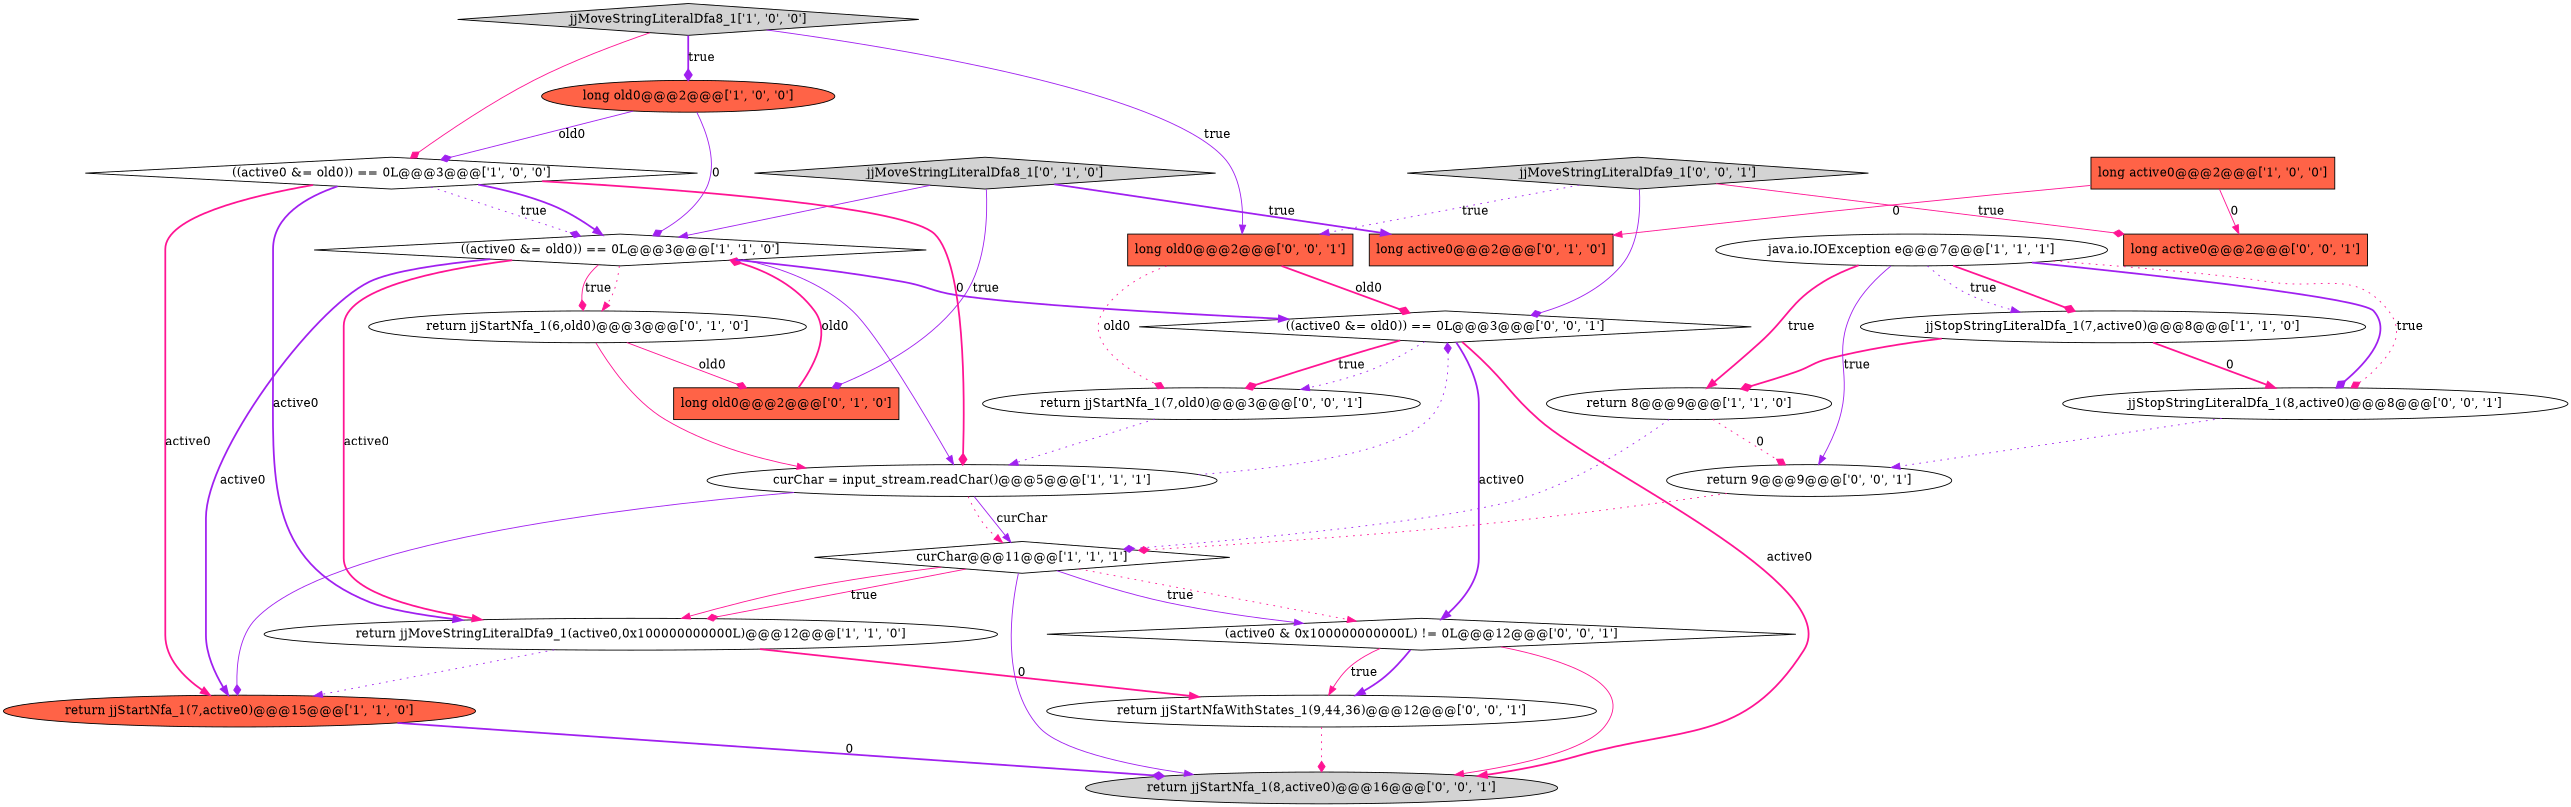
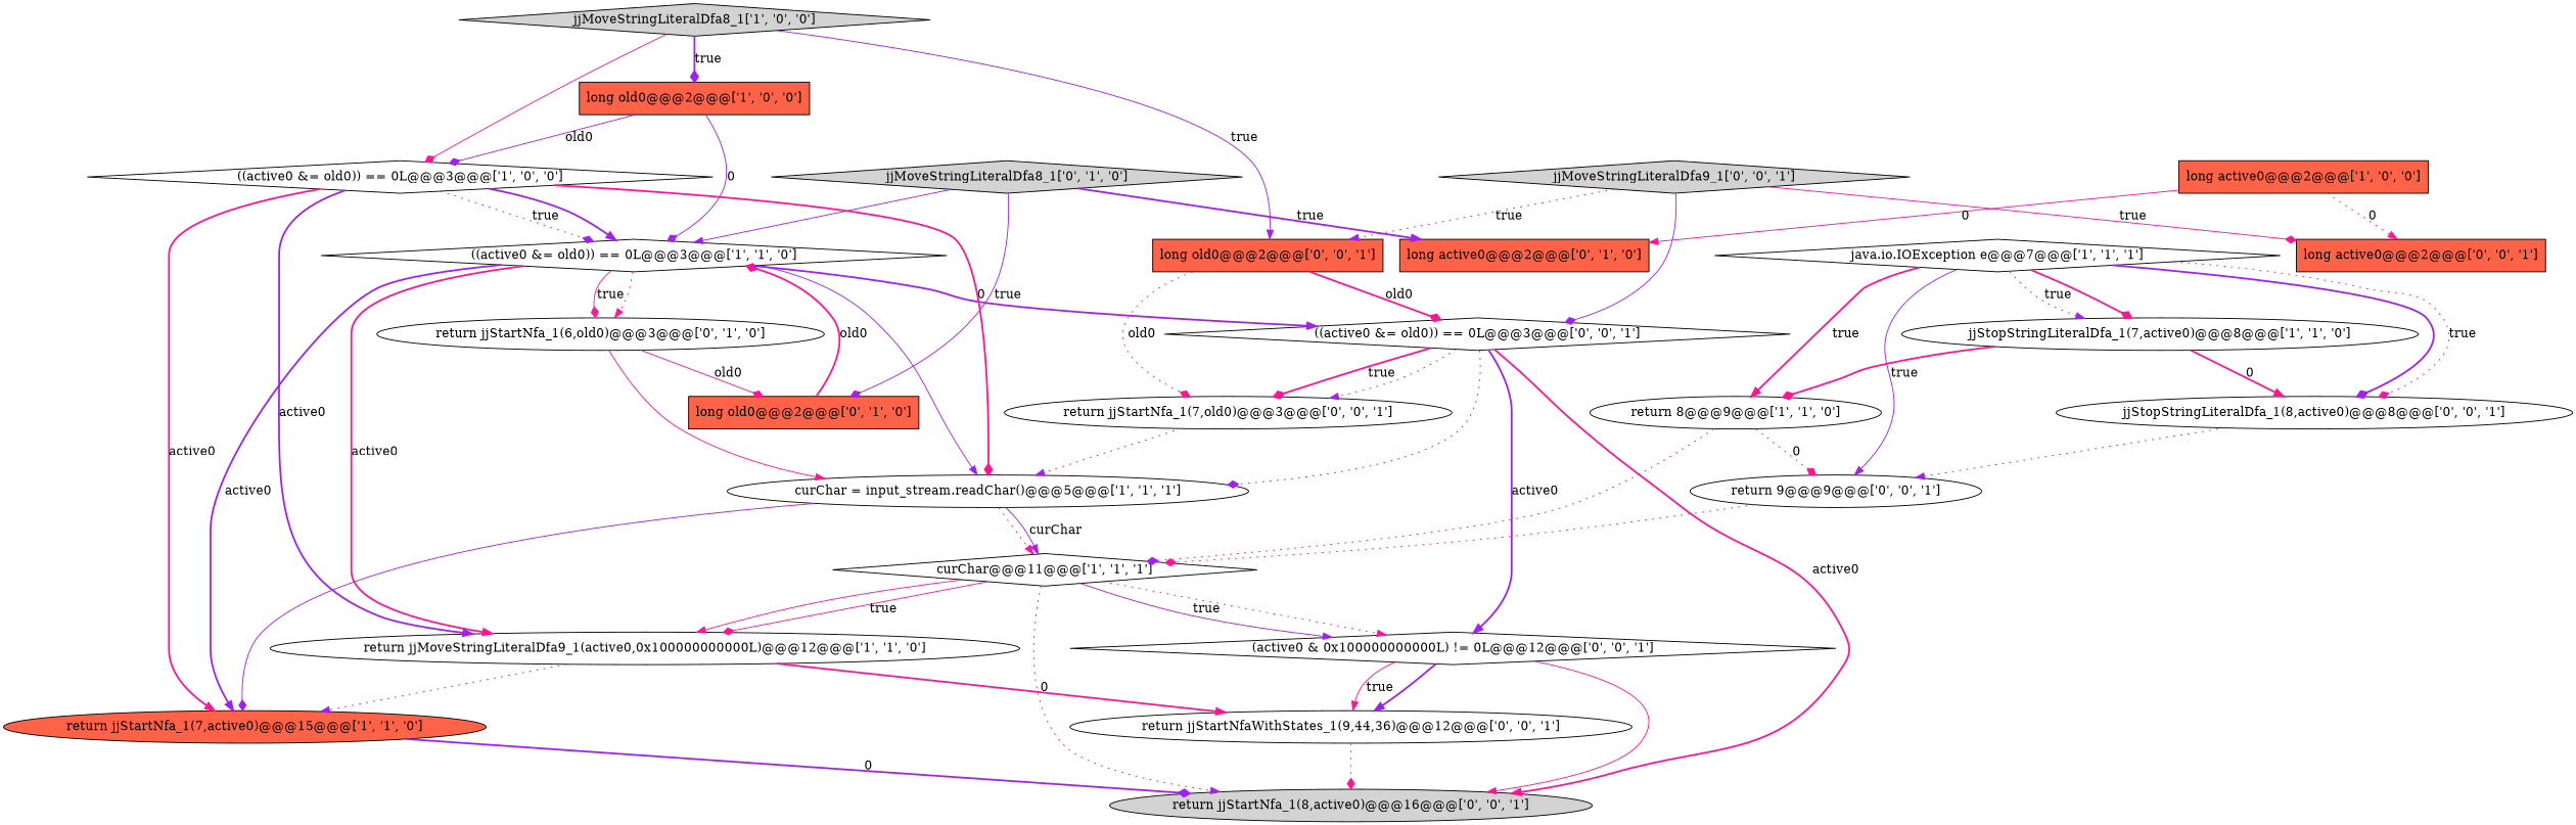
  digraph {
    node [fillcolor=white shape=ellipse style=filled]
    edge [arrowhead=normal color=purple style=bold]
    n1 [fillcolor=tomato label="return jjStartNfa_1(7,active0)@@@15@@@['1', '1', '0']"]
    n2 [fillcolor=lightgray label="return jjStartNfa_1(8,active0)@@@16@@@['0', '0', '1']"]
    n3 [fillcolor=lightgray label="jjMoveStringLiteralDfa8_1['0', '1', '0']" shape=diamond]
    n4 [fillcolor=tomato label="long active0@@@2@@@['0', '1', '0']" shape=box]
    n5 [fillcolor=tomato label="long old0@@@2@@@['0', '1', '0']" shape=box]
    n6 [label="((active0 &= old0)) == 0L@@@3@@@['1', '1', '0']" shape=diamond]
    n7 [label="((active0 &= old0)) == 0L@@@3@@@['0', '0', '1']" shape=diamond]
    n8 [label="curChar = input_stream.readChar()@@@5@@@['1', '1', '1']"]
    n9 [label="return jjStartNfa_1(6,old0)@@@3@@@['0', '1', '0']"]
    n10 [label="return jjMoveStringLiteralDfa9_1(active0,0x100000000000L)@@@12@@@['1', '1', '0']"]
    n11 [label="(active0 & 0x100000000000L) != 0L@@@12@@@['0', '0', '1']" shape=diamond]
    n12 [label="return jjStartNfaWithStates_1(9,44,36)@@@12@@@['0', '0', '1']"]
    n13 [fillcolor=lightgray label="jjMoveStringLiteralDfa9_1['0', '0', '1']" shape=diamond]
    n14 [fillcolor=tomato label="long old0@@@2@@@['0', '0', '1']" shape=box]
    n15 [fillcolor=tomato label="long active0@@@2@@@['0', '0', '1']" shape=box]
    n16 [label="return jjStartNfa_1(7,old0)@@@3@@@['0', '0', '1']"]
    n17 [fillcolor=lightgray label="jjMoveStringLiteralDfa8_1['1', '0', '0']" shape=diamond]
-   n18 [fillcolor=tomato label="long old0@@@2@@@['1', '0', '0']"]
+   n18 [fillcolor=tomato label="long old0@@@2@@@['1', '0', '0']" shape=box]
    n19 [label="((active0 &= old0)) == 0L@@@3@@@['1', '0', '0']" shape=diamond]
    n20 [fillcolor=tomato label="long active0@@@2@@@['1', '0', '0']" shape=box]
    n21 [label="return 9@@@9@@@['0', '0', '1']"]
    n22 [label="curChar@@@11@@@['1', '1', '1']" shape=diamond]
    n23 [label="return 8@@@9@@@['1', '1', '0']"]
    n24 [label="jjStopStringLiteralDfa_1(8,active0)@@@8@@@['0', '0', '1']"]
    n25 [label="jjStopStringLiteralDfa_1(7,active0)@@@8@@@['1', '1', '0']"]
-   n26 [label="java.io.IOException e@@@7@@@['1', '1', '1']"]
+   n26 [label="java.io.IOException e@@@7@@@['1', '1', '1']" shape=diamond]
    n1 -> n2 [arrowhead=diamond label=0]
    n3 -> n4 [label=true]
    n3 -> n5 [arrowhead=diamond label=true style=solid]
    n3 -> n6 [style=solid]
    n5 -> n6 [arrowhead=diamond color=deeppink label=old0]
    n6 -> n1 [label=active0]
    n6 -> n7 [label=0]
    n6 -> n8 [style=solid]
    n6 -> n9 [arrowhead=diamond color=deeppink label=true style=solid]
    n6 -> n9 [color=deeppink style=dotted]
    n6 -> n10 [color=deeppink label=active0]
    n7 -> n2 [color=deeppink label=active0]
-   n8 -> n7 [arrowhead=diamond style=dotted]
+   n7 -> n8 [arrowhead=diamond style=dotted]
    n7 -> n11 [label=active0]
    n7 -> n16 [arrowhead=diamond color=deeppink label=true]
    n7 -> n16 [style=dotted]
    n8 -> n1 [arrowhead=diamond style=solid]
    n8 -> n22 [color=deeppink style=dotted]
    n8 -> n22 [label=curChar style=solid]
    n9 -> n5 [arrowhead=diamond color=deeppink label=old0 style=solid]
    n9 -> n8 [color=deeppink style=solid]
    n10 -> n1 [style=dotted]
    n10 -> n12 [color=deeppink label=0]
    n11 -> n2 [color=deeppink style=solid]
    n11 -> n12
    n11 -> n12 [color=deeppink label=true style=solid]
    n12 -> n2 [arrowhead=diamond color=deeppink style=dotted]
    n13 -> n7 [arrowhead=diamond style=solid]
    n13 -> n14 [label=true style=dotted]
    n13 -> n15 [arrowhead=diamond color=deeppink label=true style=solid]
    n14 -> n7 [arrowhead=diamond color=deeppink label=old0]
    n14 -> n16 [arrowhead=diamond color=deeppink label=old0 style=dotted]
    n16 -> n8 [style=dotted]
    n17 -> n14 [label=true style=solid]
    n17 -> n18 [arrowhead=diamond label=true]
    n17 -> n19 [arrowhead=diamond color=deeppink style=solid]
    n18 -> n6 [arrowhead=diamond label=0 style=solid]
    n18 -> n19 [arrowhead=diamond label=old0 style=solid]
    n19 -> n1 [color=deeppink label=active0]
    n19 -> n6 [arrowhead=diamond label=true style=dotted]
    n19 -> n6
    n19 -> n8 [arrowhead=diamond color=deeppink]
    n19 -> n10 [label=active0]
    n20 -> n4 [color=deeppink label=0 style=solid]
-   n20 -> n15 [color=deeppink label=0 style=solid]
+   n20 -> n15 [color=deeppink label=0 style=dotted]
    n21 -> n22 [arrowhead=diamond color=deeppink style=dotted]
-   n22 -> n2 [style=solid]
+   n22 -> n2 [style=dotted]
    n22 -> n10 [arrowhead=diamond color=deeppink label=true style=solid]
    n22 -> n10 [color=deeppink style=solid]
    n22 -> n11 [color=deeppink style=dotted]
    n22 -> n11 [label=true style=solid]
    n23 -> n21 [arrowhead=diamond color=deeppink label=0 style=dotted]
    n23 -> n22 [arrowhead=diamond style=dotted]
    n24 -> n21 [style=dotted]
    n25 -> n23 [arrowhead=diamond color=deeppink]
    n25 -> n24 [color=deeppink label=0]
    n26 -> n21 [label=true style=solid]
    n26 -> n23 [color=deeppink label=true]
    n26 -> n24 [arrowhead=diamond]
    n26 -> n24 [arrowhead=diamond color=deeppink label=true style=dotted]
    n26 -> n25 [label=true style=dotted]
    n26 -> n25 [arrowhead=diamond color=deeppink]
  }
